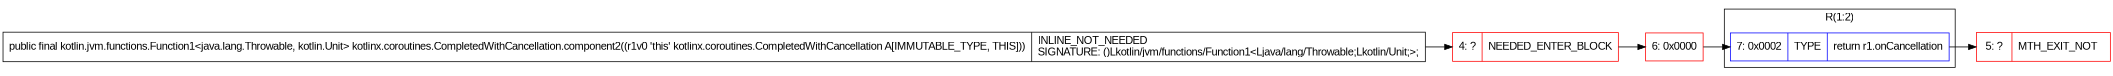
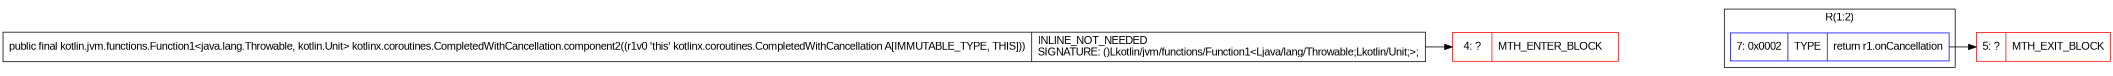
  digraph {
    fontname="Liberation Sans"
    rankdir=LR
    node [color=red fontname="Liberation Sans" shape=record]
    edge [fontname="Liberation Sans"]
    n1 [color=blue label="{7\:\ 0x0002|TYPE\l|return r1.onCancellation\l}"]
-   n2 [label="{5\:\ ?|MTH_EXIT_NOT\l}"]
-   n3 [label="{4\:\ ?|NEEDED_ENTER_BLOCK\l}"]
-   n4 [label="{6\:\ 0x0000}"]
+   n2 [label="{5\:\ ?|MTH_EXIT_BLOCK\l}"]
+   n3 [label="{4\:\ ?|MTH_ENTER_BLOCK\l}"]
    n5 [label="{public final kotlin.jvm.functions.Function1\<java.lang.Throwable, kotlin.Unit\> kotlinx.coroutines.CompletedWithCancellation.component2((r1v0 'this' kotlinx.coroutines.CompletedWithCancellation A[IMMUTABLE_TYPE, THIS]))  | INLINE_NOT_NEEDED\lSIGNATURE: ()Lkotlin\/jvm\/functions\/Function1\<Ljava\/lang\/Throwable;Lkotlin\/Unit;\>;\l}" color=""]
    subgraph cluster_1 {
      label="R(1:2)"
      n1
    }
    n1 -> n2
-   n3 -> n4
-   n4 -> n1
    n5 -> n3
  }
